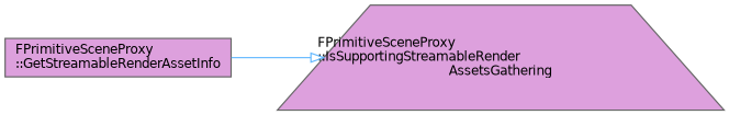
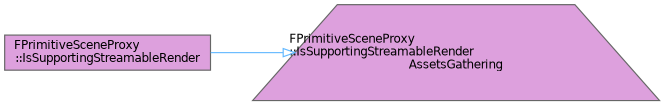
  digraph {
    rankdir=LR
    node [fillcolor=plum fontname=Helvetica fontsize=10 style=filled]
-   n1 [color=gray40 fontcolor=black height=0.2 label="FPrimitiveSceneProxy\l::GetStreamableRenderAssetInfo" shape=box width=0.4]
+   n1 [color=gray40 fontcolor=black height=0.2 label="FPrimitiveSceneProxy\l::IsSupportingStreamableRender" shape=box width=0.4]
    n2 [color=grey40 height=0.2 label="FPrimitiveSceneProxy\l::IsSupportingStreamableRender\lAssetsGathering" shape=trapezium width=0.4]
    n1 -> n2 [color=steelblue1 fontname=Helvetica fontsize=10 labelfontname=Helvetica labelfontsize=10 style=solid arrowhead=onormal]
  }
